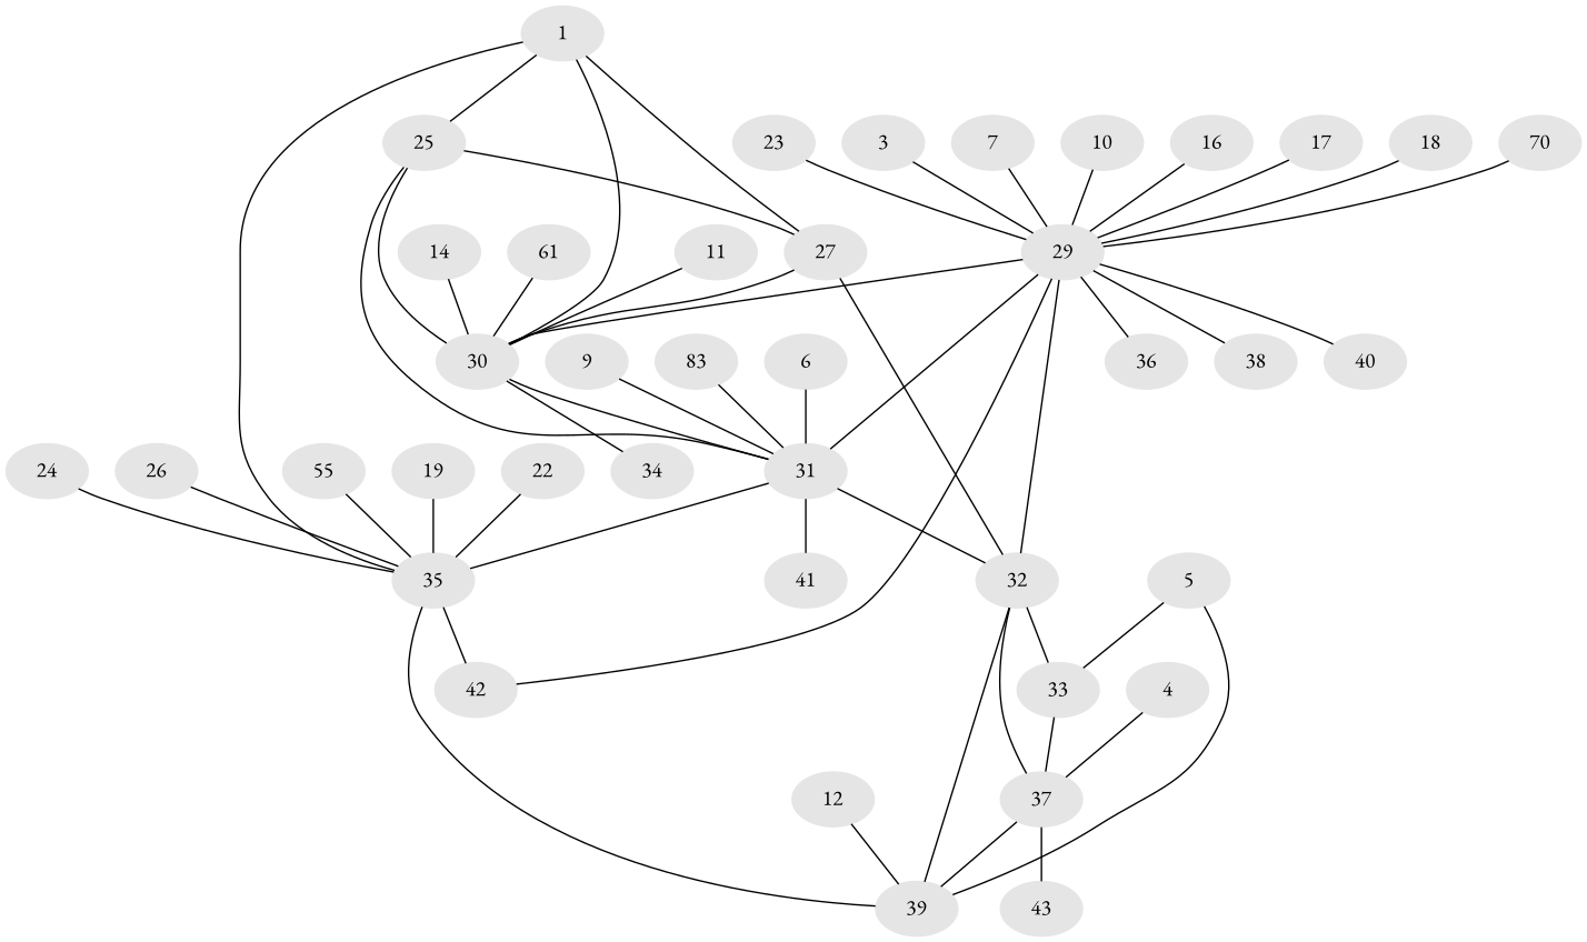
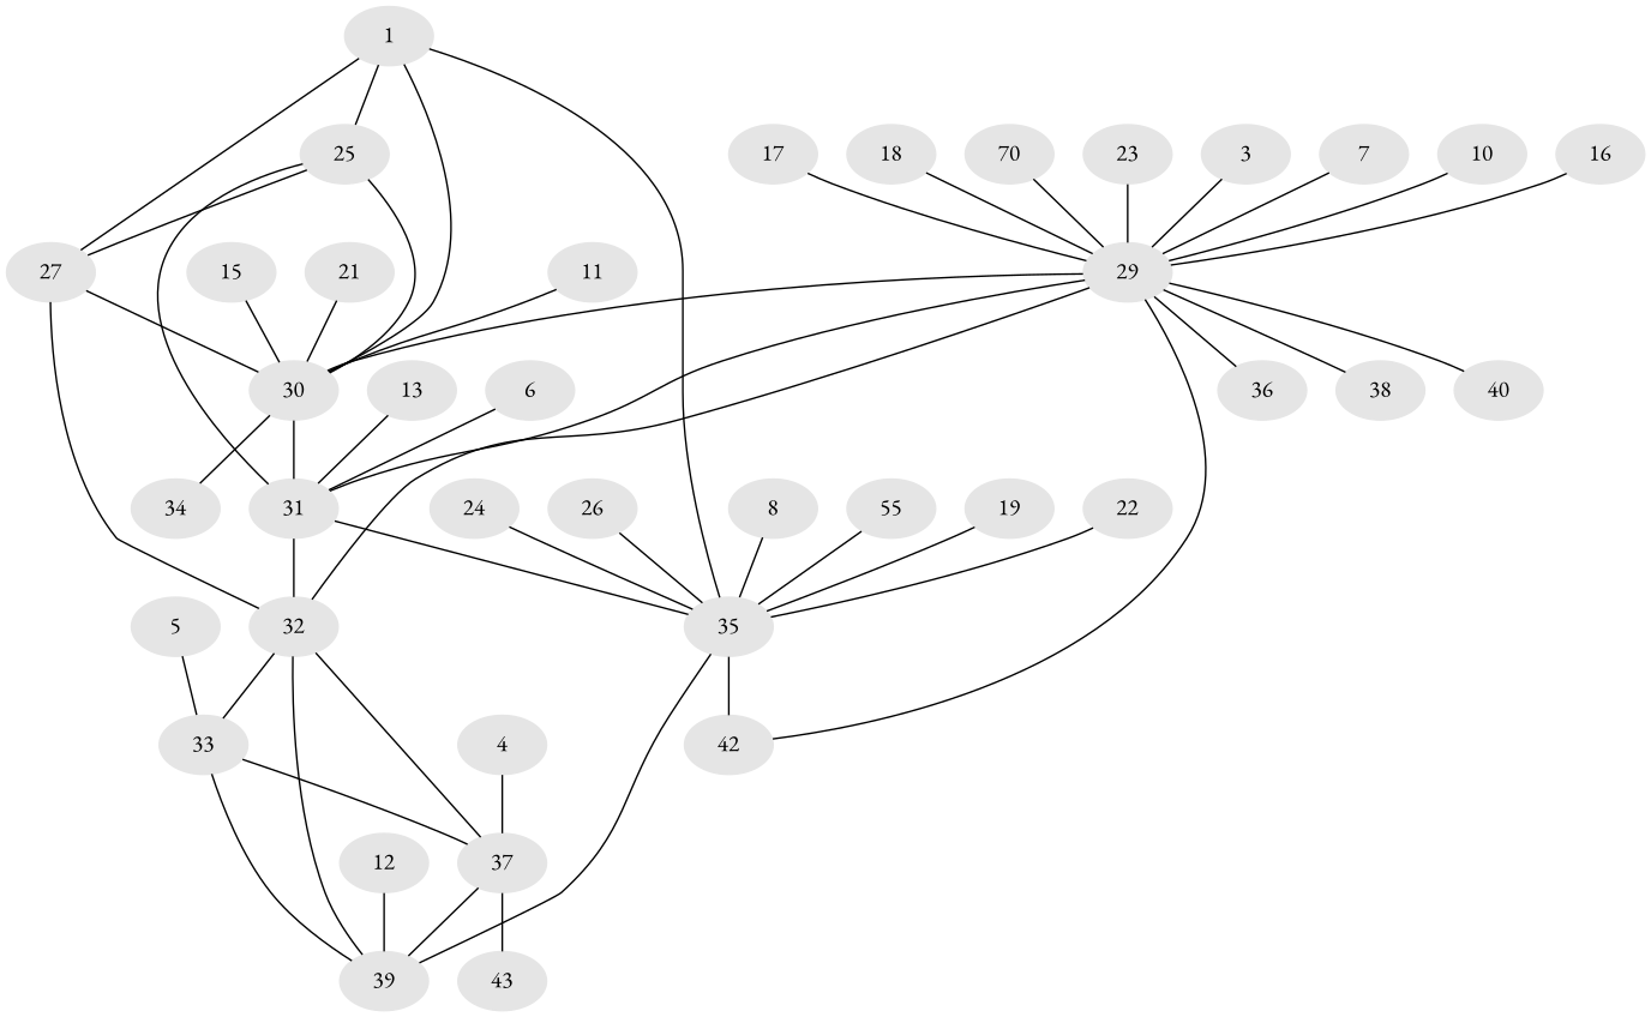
  graph {
    fontname="EB Garamond"
    node [color=gray90 fontname="EB Garamond" style=filled]
    edge [fontname="EB Garamond" weight=1.0]
    1
    25
    27
    30
    35
    31
    32
    34
    39
    42
    3
    29
    36
    38
    40
    4
    37
    43
    5
    33
    6
-   41
    7
-   9
+   8
    10
    11
    12
-   13 [label=83]
-   14
+   13
+   14 [label=15]
    n31 [label=55]
    16
    17
    18
    19
    n36 [label=70]
-   21 [label=61]
+   21
    22
    23
    24
    26
    1 -- 25
    1 -- 27
    1 -- 30
    1 -- 35
    25 -- 27
    25 -- 30
    25 -- 31
    27 -- 30
    27 -- 32
    30 -- 31
    30 -- 34
    35 -- 39
    35 -- 42 [weight=3.0]
    31 -- 35
    31 -- 32 [weight=2.0]
-   31 -- 41
    32 -- 39
    32 -- 37
    32 -- 33
    3 -- 29
    29 -- 30
    29 -- 31 [weight=3.0]
    29 -- 32
    29 -- 42
    29 -- 36
    29 -- 38
    29 -- 40
    4 -- 37
    37 -- 39
    37 -- 43
    5 -- 33
-   5 -- 39
+   33 -- 39
    33 -- 37
    6 -- 31
    7 -- 29
-   9 -- 31
+   8 -- 35
    10 -- 29
    11 -- 30
    12 -- 39
    13 -- 31
    14 -- 30
    n31 -- 35
    16 -- 29
    17 -- 29
    18 -- 29
    19 -- 35
    n36 -- 29
    21 -- 30
    22 -- 35
    23 -- 29
    24 -- 35
    26 -- 35
  }
